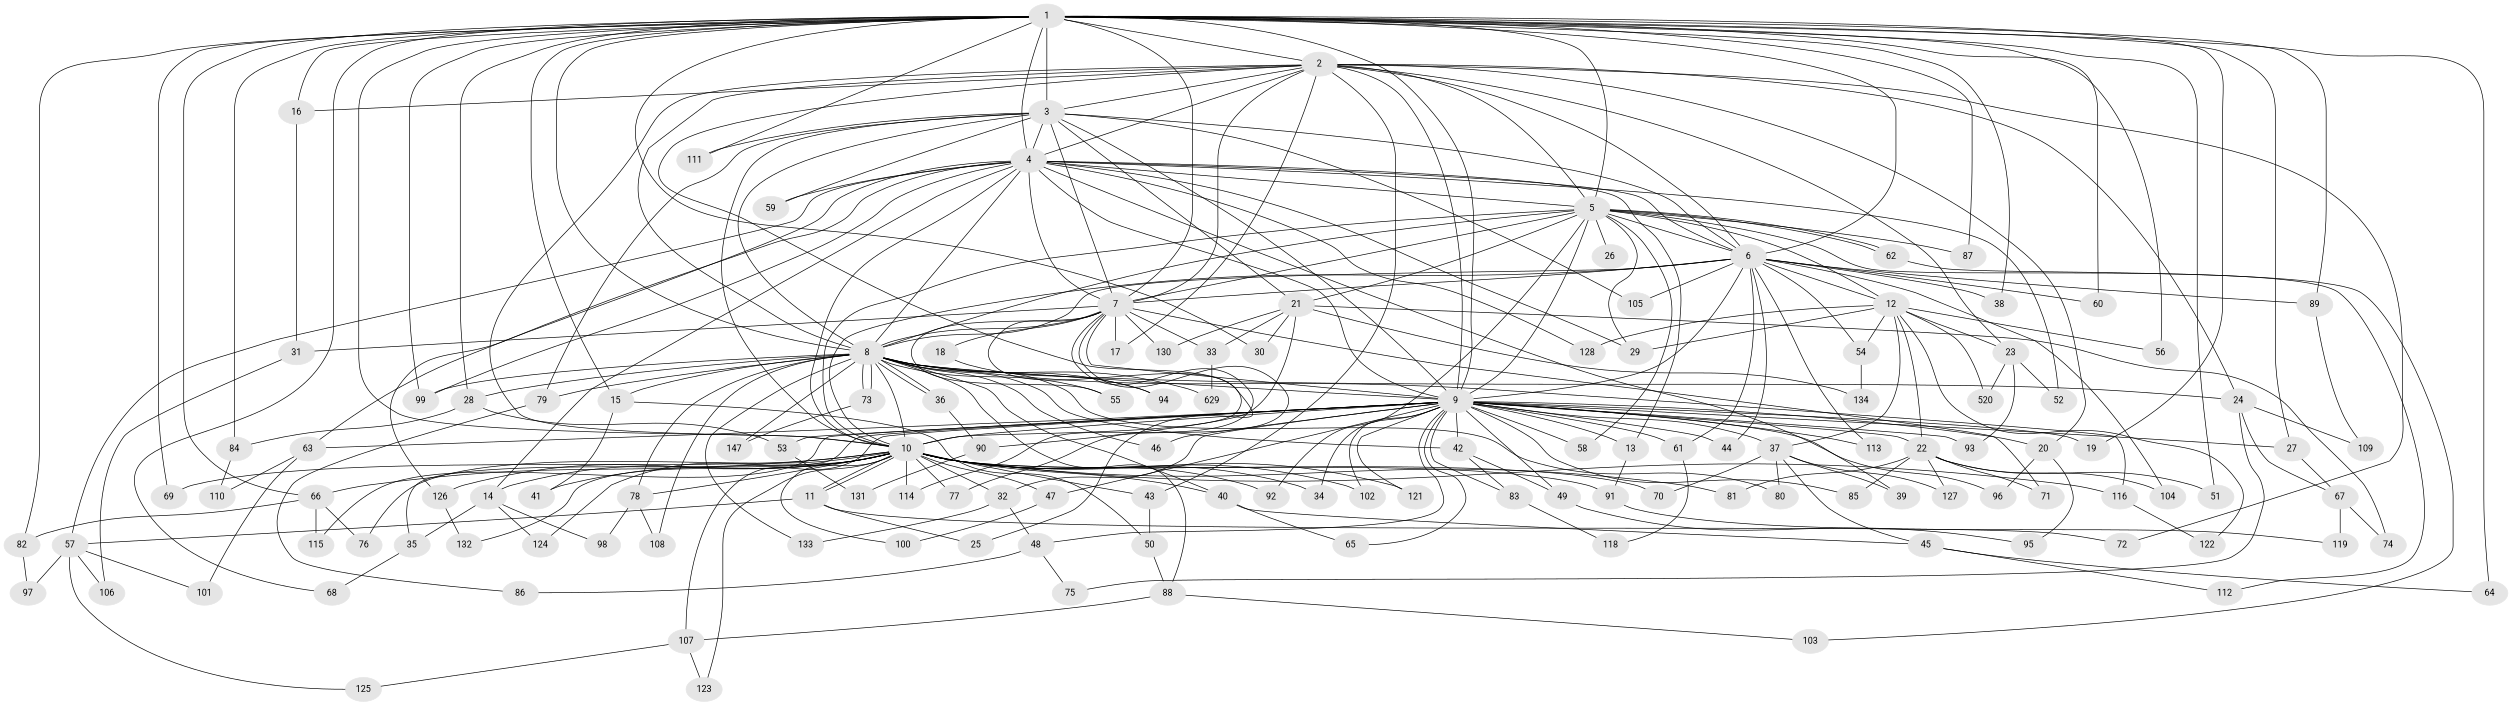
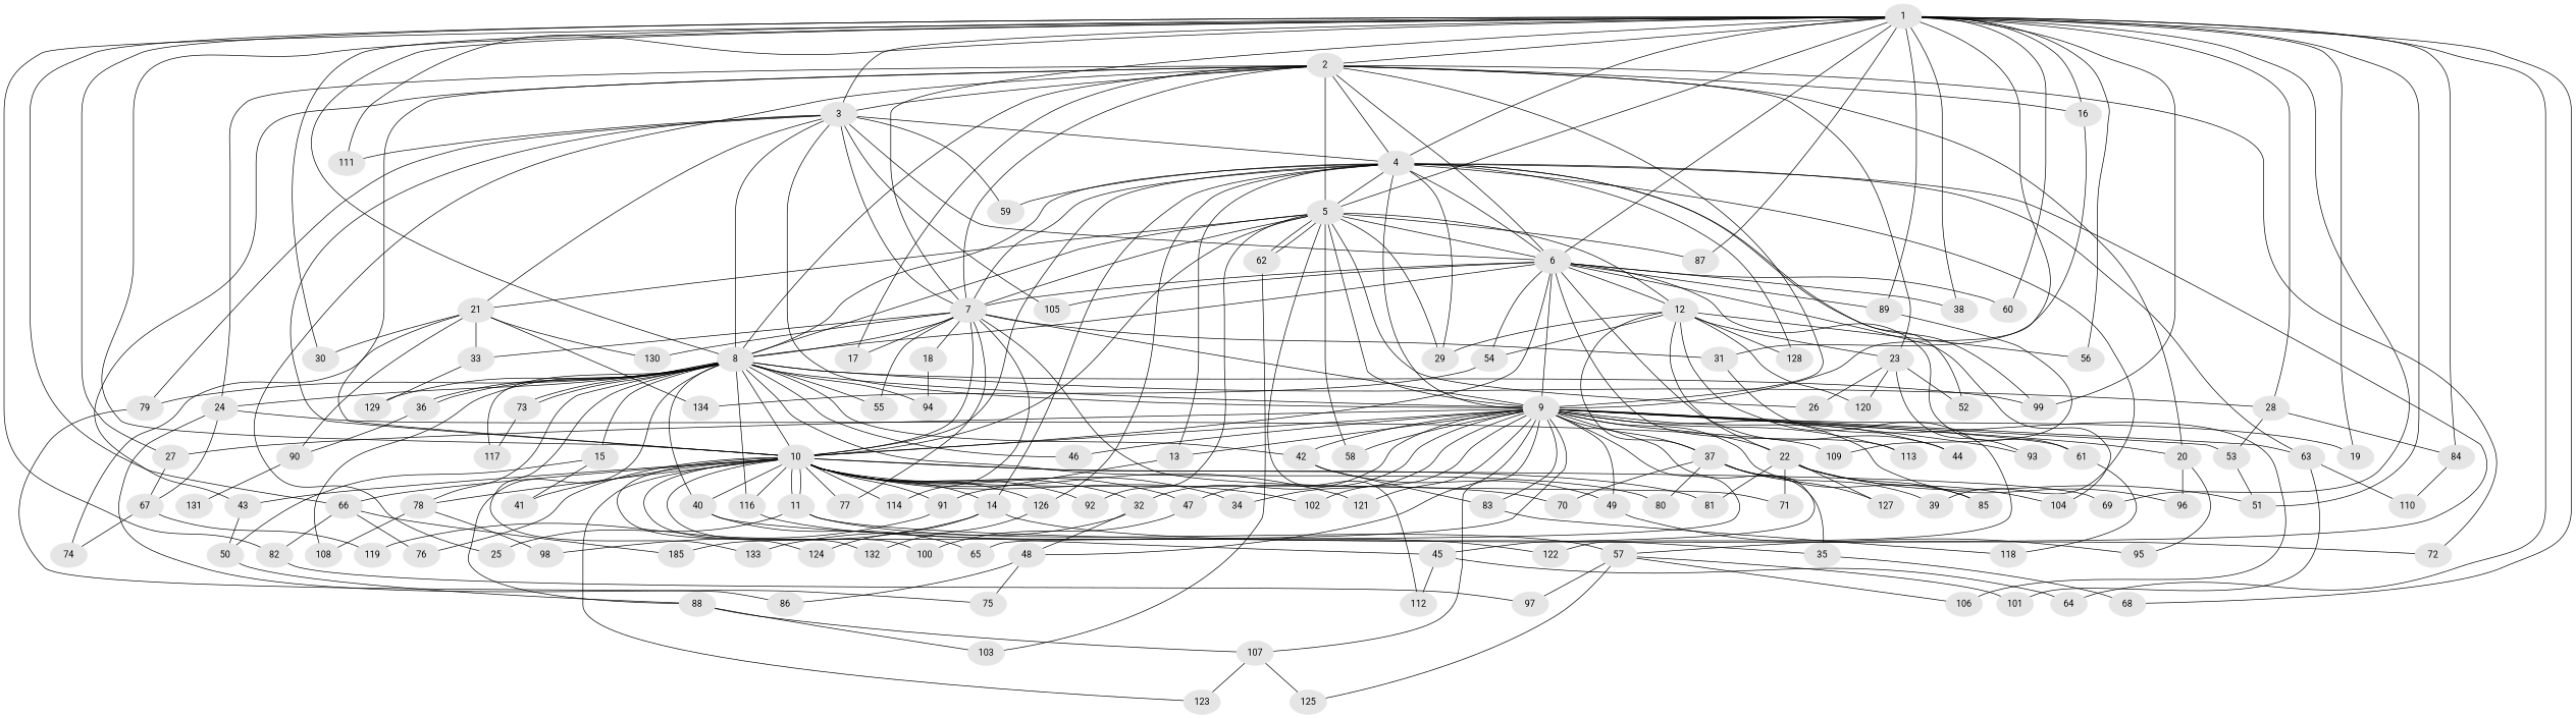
  graph {
    fontname=Roboto
    node [color=gray90 fontname=Roboto style=filled]
    edge [fontname=Roboto]
    1
    2
    3
    4
    5
    6
    7
    8
    9
    10
    15
    16
    19
    27
    28
    30
    38
    51
    56
    60
    64
    66
    68
    69
    82
    84
    87
    89
    111
    99
    17
    20
    23
    24
    25
    43
    72
    21
    59
    79
    105
    13
    14
    29
    39
    52
    57
    63
    126
    128
    12
    26
    58
    62
    92
    112
    44
    54
    61
    104
    113
    18
    31
    33
    55
    71
    77
    114
    130
    36
    40
    42
    46
    73
    78
    80
    88
    94
    108
    116
-   117 [label=147]
-   129 [label=629]
+   117
+   129
    133
    22
    32
    34
    35
    37
    47
    48
    49
    53
    65
    83
    85
    93
    96
    102
    107
-   115
+   115 [label=185]
    121
    11
    41
    70
    76
    81
    91
    100
    123
    124
    132
    50
    67
    97
    110
    109
    95
-   120 [label=520]
+   120
    75
    74
    90
    134
    86
    98
    106
    101
    125
    122
    103
    118
    45
    127
    131
    119
    1 -- 2
    1 -- 3
    1 -- 4
    1 -- 5
    1 -- 6
    1 -- 7
    1 -- 8
    1 -- 9
    1 -- 10
-   1 -- 15
    1 -- 16
    1 -- 19
    1 -- 27
    1 -- 28
    1 -- 30
    1 -- 38
    1 -- 51
    1 -- 56
    1 -- 60
    1 -- 64
    1 -- 66
    1 -- 68
    1 -- 69
    1 -- 82
    1 -- 84
    1 -- 87
    1 -- 89
    1 -- 111
    1 -- 99
    2 -- 3
    2 -- 4
    2 -- 5
    2 -- 6
    2 -- 7
    2 -- 8
    2 -- 9
    2 -- 10
    2 -- 16
    2 -- 17
    2 -- 20
    2 -- 23
    2 -- 24
    2 -- 25
    2 -- 43
    2 -- 72
    3 -- 4
    3 -- 6
    3 -- 7
    3 -- 8
    3 -- 9
    3 -- 10
    3 -- 111
    3 -- 21
    3 -- 59
    3 -- 79
    3 -- 105
    4 -- 5
    4 -- 6
    4 -- 7
    4 -- 8
    4 -- 9
    4 -- 10
    4 -- 99
    4 -- 59
    4 -- 13
    4 -- 14
    4 -- 29
    4 -- 39
    4 -- 52
    4 -- 57
    4 -- 63
    4 -- 126
    4 -- 128
    5 -- 6
    5 -- 7
    5 -- 8
    5 -- 9
    5 -- 10
    5 -- 87
    5 -- 21
    5 -- 12
    5 -- 26
    5 -- 58
    5 -- 62
    5 -- 62
    5 -- 92
    5 -- 112
    6 -- 7
    6 -- 8
    6 -- 9
    6 -- 10
    6 -- 38
    6 -- 60
    6 -- 89
    6 -- 105
    6 -- 12
    6 -- 44
    6 -- 54
    6 -- 61
    6 -- 104
    6 -- 113
    7 -- 8
    7 -- 9
    7 -- 10
    7 -- 17
    7 -- 18
    7 -- 31
    7 -- 33
    7 -- 55
    7 -- 71
    7 -- 77
    7 -- 114
    7 -- 130
    8 -- 9
    8 -- 10
    8 -- 15
    8 -- 28
    8 -- 99
    8 -- 24
    8 -- 79
    8 -- 55
    8 -- 36
    8 -- 36
    8 -- 40
    8 -- 42
    8 -- 46
    8 -- 73
    8 -- 73
    8 -- 78
    8 -- 80
    8 -- 88
    8 -- 94
    8 -- 108
    8 -- 116
    8 -- 117
    8 -- 129
    8 -- 133
    9 -- 10
    9 -- 19
    9 -- 27
    9 -- 20
    9 -- 13
    9 -- 63
    9 -- 58
    9 -- 44
    9 -- 61
    9 -- 113
    9 -- 42
    9 -- 46
    9 -- 22
    9 -- 32
    9 -- 34
    9 -- 35
    9 -- 37
    9 -- 47
    9 -- 48
    9 -- 49
    9 -- 53
    9 -- 65
    9 -- 83
    9 -- 85
    9 -- 93
    9 -- 96
    9 -- 102
    9 -- 107
    9 -- 115
    9 -- 121
    10 -- 66
    10 -- 69
    10 -- 43
    10 -- 14
    10 -- 126
    10 -- 92
    10 -- 77
    10 -- 114
    10 -- 40
    10 -- 78
    10 -- 116
    10 -- 32
    10 -- 34
    10 -- 47
    10 -- 102
    10 -- 121
    10 -- 11
    10 -- 11
    10 -- 41
    10 -- 70
    10 -- 76
    10 -- 81
    10 -- 91
    10 -- 100
    10 -- 123
    10 -- 124
    10 -- 132
    15 -- 41
    15 -- 50
    16 -- 31
    27 -- 67
    28 -- 84
    28 -- 53
    66 -- 82
    66 -- 115
    66 -- 76
    82 -- 97
    84 -- 110
    89 -- 109
    20 -- 96
    20 -- 95
    23 -- 52
+   23 -- 26
    23 -- 93
    23 -- 120
    24 -- 67
    24 -- 109
    24 -- 75
    43 -- 50
    21 -- 30
    21 -- 33
    21 -- 130
    21 -- 74
    21 -- 90
    21 -- 134
    79 -- 86
    13 -- 91
    14 -- 35
    14 -- 124
    14 -- 98
    29 -- 5
    57 -- 97
    57 -- 106
    57 -- 101
    57 -- 125
    63 -- 110
    63 -- 101
    126 -- 132
    12 -- 56
    12 -- 23
    12 -- 29
    12 -- 128
    12 -- 54
    12 -- 22
    12 -- 37
    12 -- 120
    12 -- 122
    62 -- 103
    54 -- 134
    61 -- 118
    18 -- 94
    31 -- 106
    33 -- 129
    36 -- 90
    40 -- 65
    40 -- 45
    42 -- 49
    42 -- 83
    73 -- 117
    78 -- 108
    78 -- 98
    88 -- 107
    88 -- 103
    116 -- 122
    22 -- 51
    22 -- 104
    22 -- 71
    22 -- 85
    22 -- 81
    22 -- 127
    32 -- 133
    32 -- 48
    35 -- 68
    37 -- 39
    37 -- 80
    37 -- 70
    37 -- 45
    37 -- 127
    47 -- 100
    48 -- 75
    48 -- 86
    49 -- 95
-   53 -- 131
+   53 -- 51
    83 -- 118
    107 -- 123
    107 -- 125
    11 -- 25
    11 -- 72
    11 -- 57
    91 -- 119
    50 -- 88
    67 -- 74
    67 -- 119
    90 -- 131
    45 -- 64
    45 -- 112
  }
